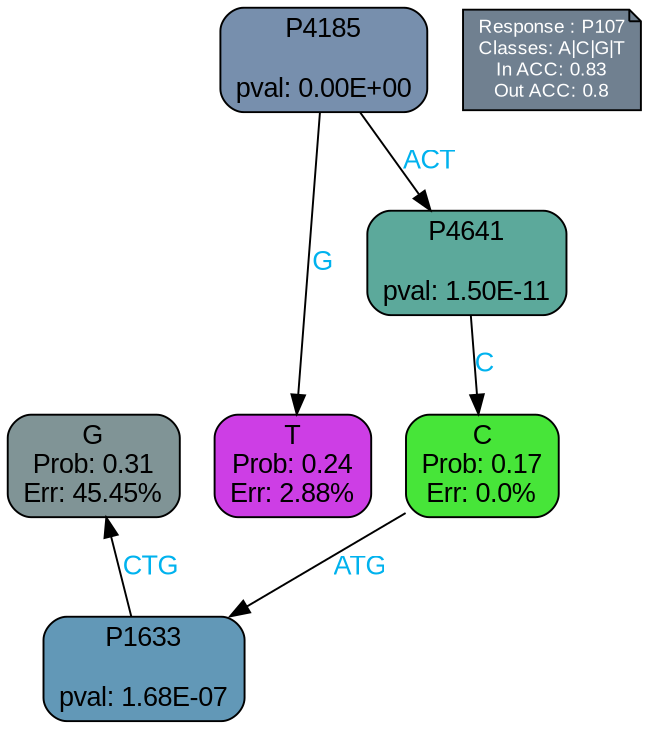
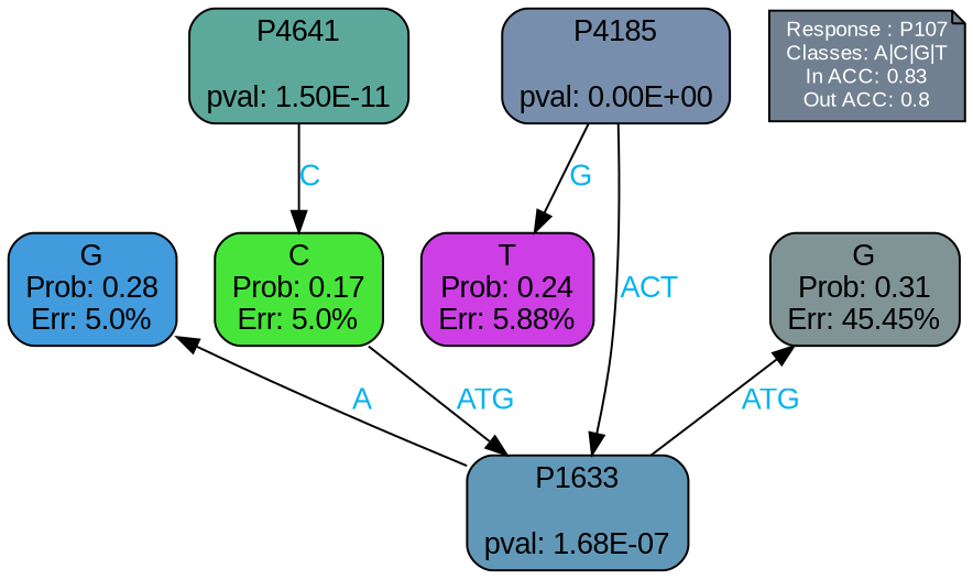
  digraph {
    fontname="Liberation Sans"
    ranksep=equally
    splines=polylines
    node [color=black fontname="Liberation Sans" shape=box style="filled, rounded"]
    edge [fontcolor=deepskyblue2 fontname="Liberation Sans"]
+   n1 [fillcolor="#419bdc" label="G\nProb: 0.28\nErr: 5.0%"]
    n2 [fillcolor="#809496" label="G\nProb: 0.31\nErr: 45.45%"]
-   n3 [fillcolor="#47e539" label="C\nProb: 0.17\nErr: 0.0%"]
-   n4 [fillcolor="#cd3ee5" label="T\nProb: 0.24\nErr: 2.88%"]
+   n3 [fillcolor="#47e539" label="C\nProb: 0.17\nErr: 5.0%"]
+   n4 [fillcolor="#cd3ee5" label="T\nProb: 0.24\nErr: 5.88%"]
    n5 [align=left fillcolor=slategray fontcolor=white fontsize=10 label="Response : P107\nClasses: A|C|G|T\nIn ACC: 0.83\nOut ACC: 0.8\n" shape=note style=filled]
    n6 [fillcolor="#778fad" label="P4185\n\npval: 0.00E+00"]
    n7 [fillcolor="#6298b7" label="P1633\n\npval: 1.68E-07"]
    n8 [fillcolor="#5ca99b" label="P4641\n\npval: 1.50E-11"]
    subgraph sub_1 {
      rank=same
+     n1
      n2
      n3
      n4
    }
    subgraph sub_2 {
      rank=same
      n5
      n6
    }
    n3 -> n7 [label=ATG]
    n6 -> n4 [label=G]
-   n6 -> n8 [label=ACT]
-   n7 -> n2 [label=CTG]
+   n6 -> n7 [label=ACT]
+   n7 -> n1 [label=A]
+   n7 -> n2 [label=ATG]
    n8 -> n3 [label=C]
  }
